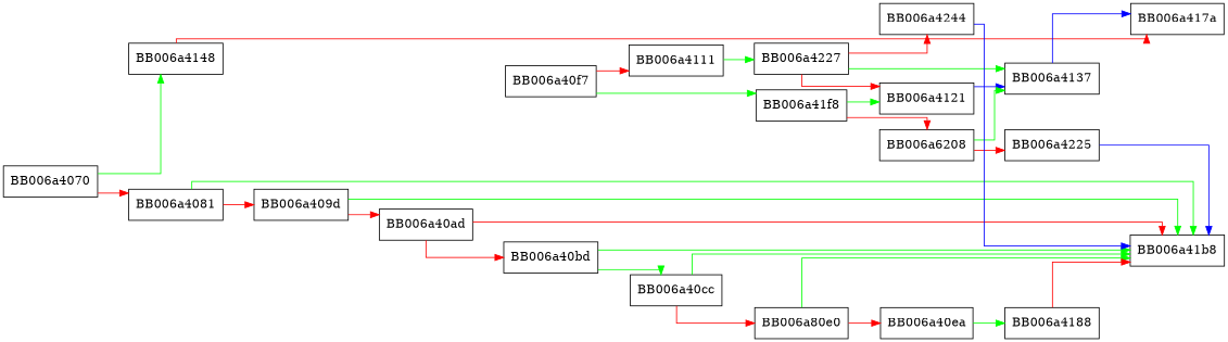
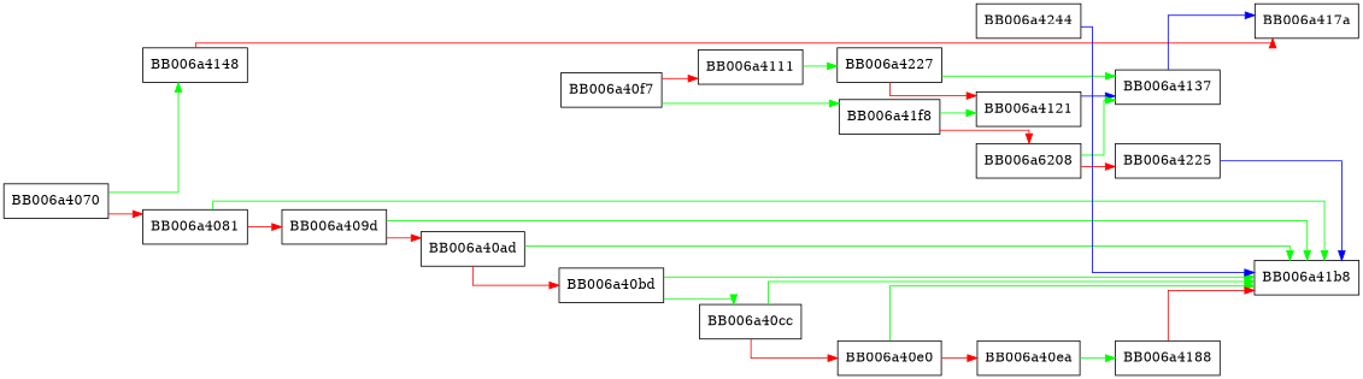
  digraph {
    rankdir=LR
    splines=ortho
    node [shape=box]
    edge [color=green]
    BB006a4070
    BB006a4148
    BB006a4081
    BB006a417a
    BB006a41b8
    BB006a409d
    BB006a40ad
    BB006a40bd
    BB006a40cc
-   BB006a40e0 [label=BB006a80e0]
+   BB006a40e0
    BB006a40ea
    BB006a4188
    BB006a40f7
    BB006a41f8
    BB006a4111
    BB006a4121
    n17 [label=BB006a6208]
    BB006a4227
    BB006a4137
    BB006a4225
    BB006a4244
    BB006a4070 -> BB006a4148
    BB006a4070 -> BB006a4081 [color=red]
    BB006a4148 -> BB006a417a [color=red]
    BB006a4081 -> BB006a41b8
    BB006a4081 -> BB006a409d [color=red]
    BB006a409d -> BB006a41b8
    BB006a409d -> BB006a40ad [color=red]
-   BB006a40ad -> BB006a41b8 [color=red]
+   BB006a40ad -> BB006a41b8
    BB006a40ad -> BB006a40bd [color=red]
    BB006a40bd -> BB006a41b8
    BB006a40bd -> BB006a40cc
    BB006a40cc -> BB006a41b8
    BB006a40cc -> BB006a40e0 [color=red]
    BB006a40e0 -> BB006a41b8
    BB006a40e0 -> BB006a40ea [color=red]
    BB006a40ea -> BB006a4188
    BB006a4188 -> BB006a41b8 [color=red]
    BB006a40f7 -> BB006a41f8
    BB006a40f7 -> BB006a4111 [color=red]
    BB006a41f8 -> BB006a4121
    BB006a41f8 -> n17 [color=red]
    BB006a4111 -> BB006a4227
    BB006a4121 -> BB006a4137 [color=blue]
    n17 -> BB006a4137
    n17 -> BB006a4225 [color=red]
    BB006a4227 -> BB006a4121 [color=red]
    BB006a4227 -> BB006a4137
-   BB006a4227 -> BB006a4244 [color=red]
    BB006a4137 -> BB006a417a [color=blue]
    BB006a4225 -> BB006a41b8 [color=blue]
    BB006a4244 -> BB006a41b8 [color=blue]
  }
